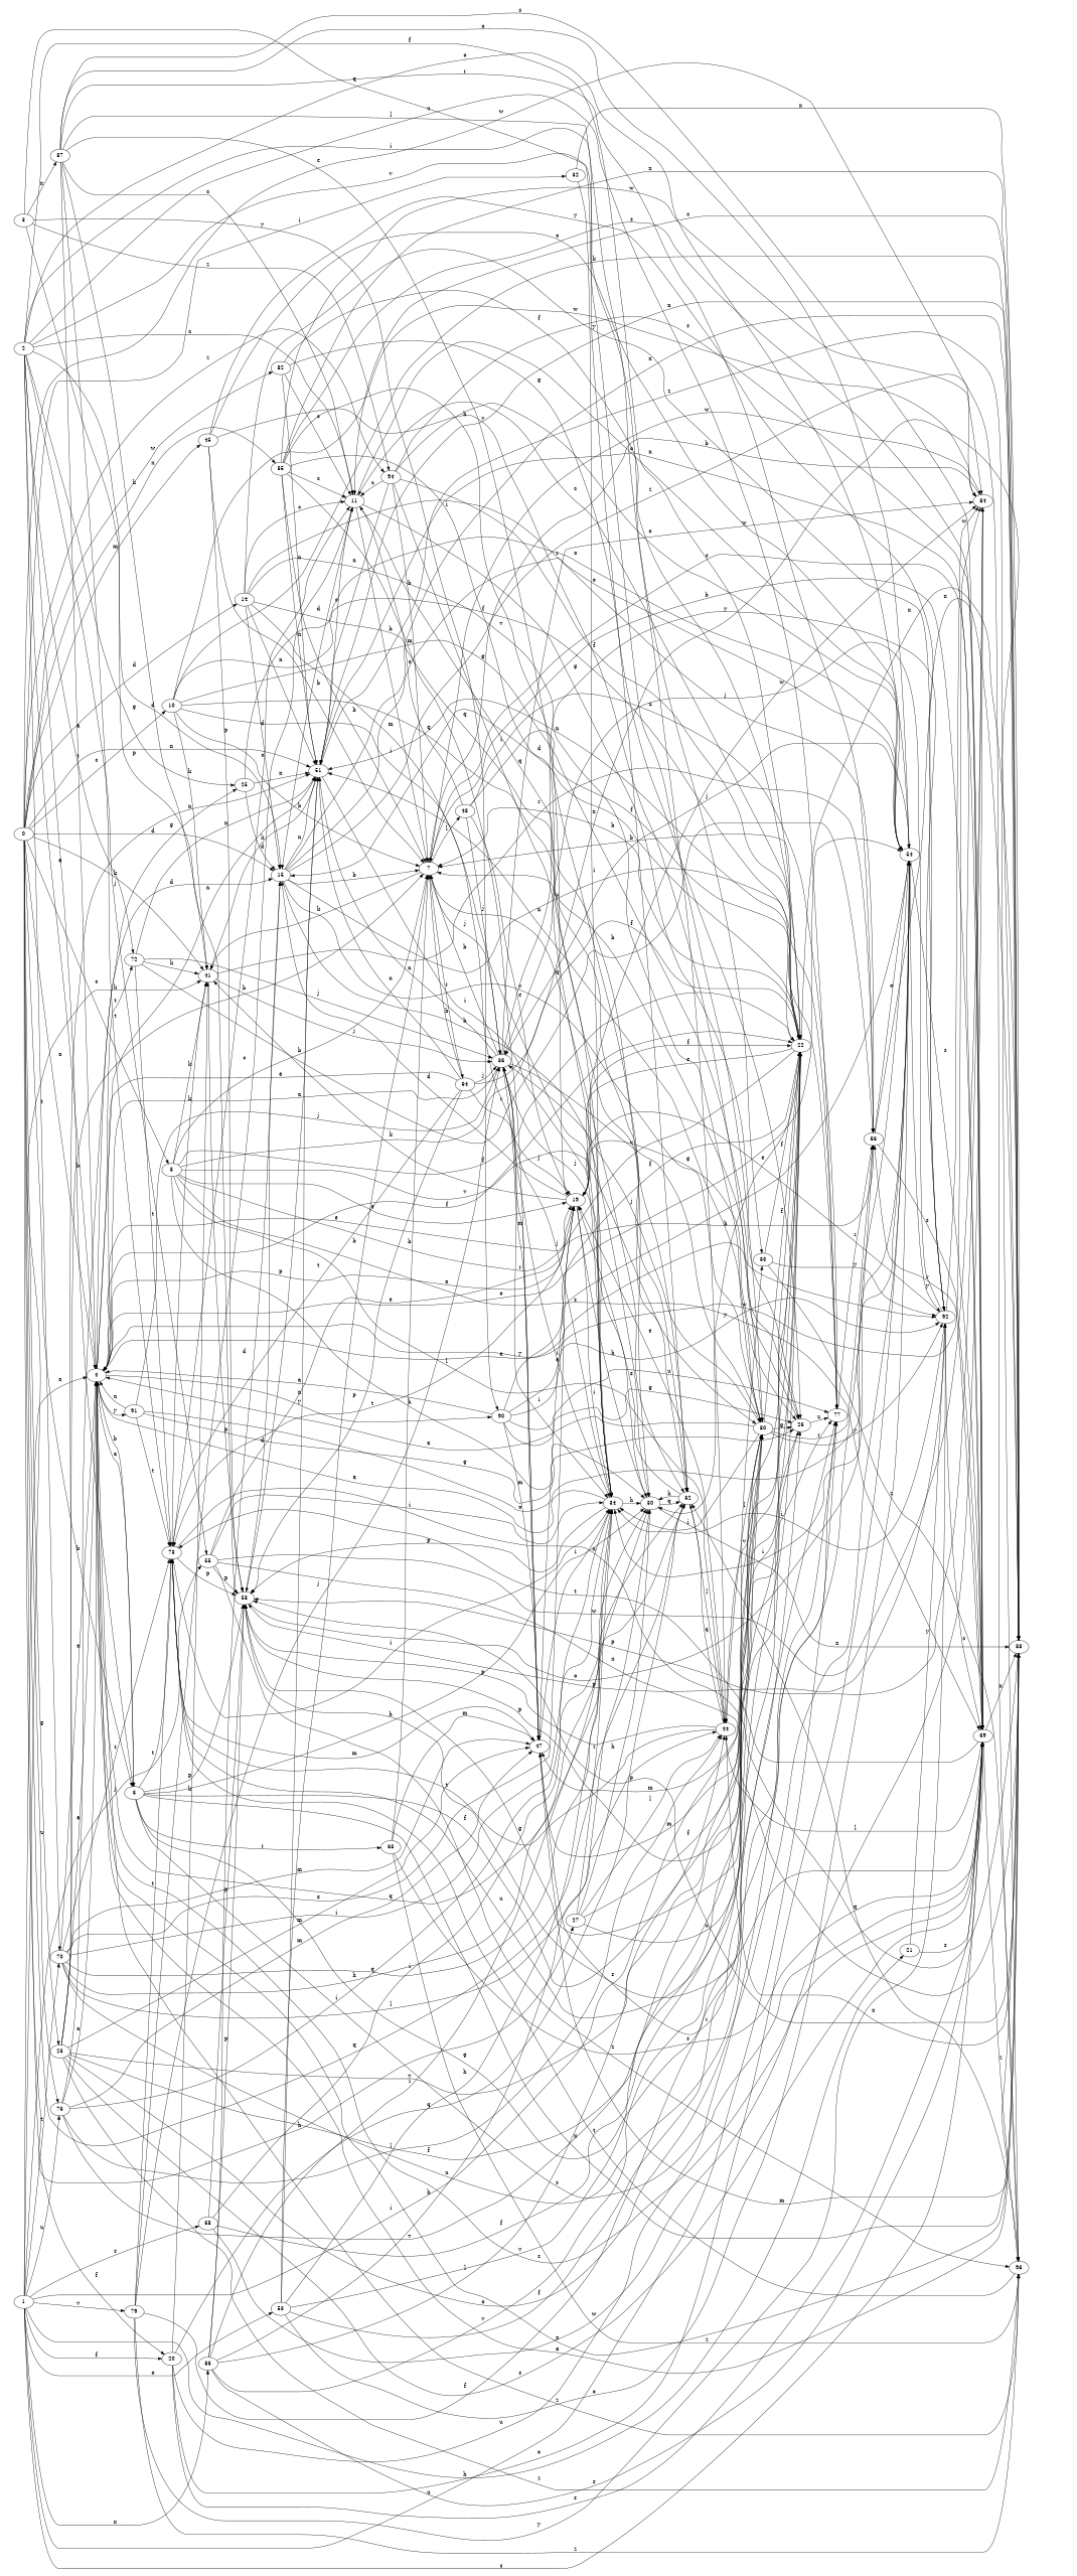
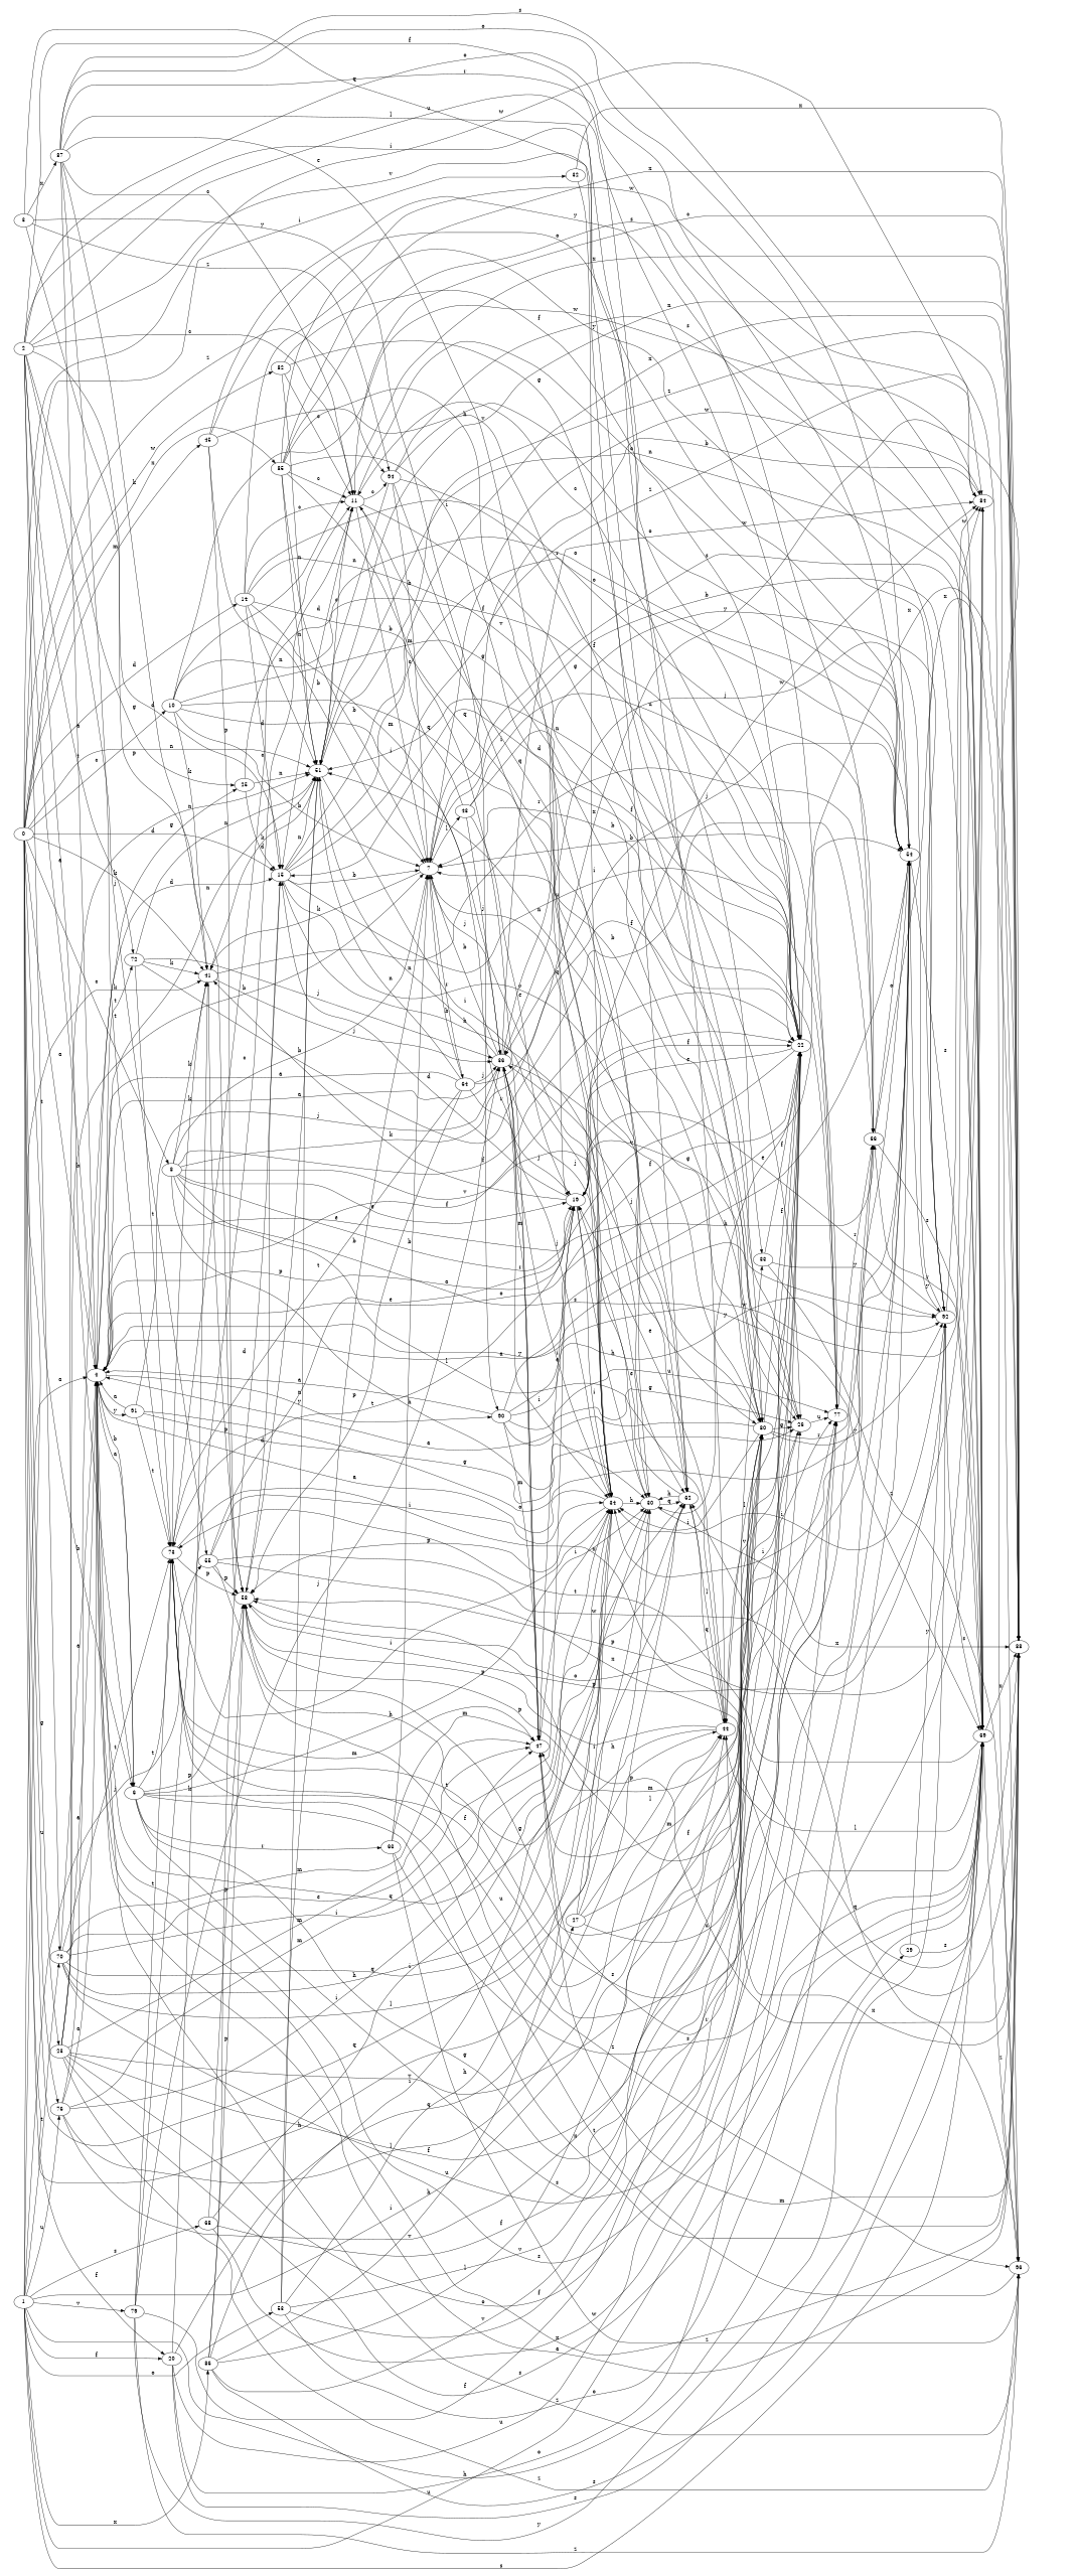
  strict digraph {
    rankdir=LR
    0
    4
    6
    8
    10
    14
    15
    20
    23
    27
    32
    41
    45
    51
    62
    76
    82
    84
    85
    94
    69
    22
    25
    54
    72
    90
    19
    88
    91
    92
    96
    58
    26
    30
    63
    73
    80
    7
    44
    66
    34
    11
    47
    77
    36
    1
-   29 [label=21]
+   29
    33
    n49 [label=55]
    53
    68
    70
    79
    86
    2
    3
    87
    43
    64
    0 -> 4 [label=a]
    0 -> 6 [label=b]
    0 -> 8 [label=c]
    0 -> 10 [label=c]
    0 -> 14 [label=d]
    0 -> 15 [label=d]
    0 -> 20 [label=f]
    0 -> 23 [label=g]
    0 -> 27 [label=h]
    0 -> 32 [label=i]
    0 -> 41 [label=k]
    0 -> 45 [label=m]
    0 -> 51 [label=n]
    0 -> 62 [label=q]
    0 -> 76 [label=u]
    0 -> 82 [label=w]
    0 -> 84 [label=w]
    0 -> 85 [label=x]
    0 -> 94 [label=z]
    4 -> 6 [label=b]
    4 -> 51 [label=n]
    4 -> 62 [label=q]
    4 -> 69 [label=s]
    4 -> 22 [label=f]
    4 -> 25 [label=g]
    4 -> 54 [label=o]
    4 -> 72 [label=t]
    4 -> 90 [label=y]
    4 -> 19 [label=e]
    4 -> 88 [label=x]
    4 -> 91 [label=y]
    4 -> 92 [label=y]
    4 -> 96 [label=z]
    6 -> 4 [label=a]
    6 -> 69 [label=s]
    6 -> 22 [label=f]
    6 -> 88 [label=x]
    6 -> 58 [label=p]
    6 -> 26 [label=g]
    6 -> 30 [label=h]
    6 -> 63 [label=r]
    6 -> 73 [label=t]
    8 -> 41 [label=k]
    8 -> 69 [label=s]
    8 -> 22 [label=f]
    8 -> 19 [label=e]
    8 -> 88 [label=x]
    8 -> 30 [label=h]
    8 -> 80 [label=v]
    8 -> 7 [label=b]
    8 -> 44 [label=l]
    8 -> 66 [label=r]
    10 -> 41 [label=k]
    10 -> 62 [label=q]
    10 -> 84 [label=w]
    10 -> 22 [label=f]
-   10 -> 88 [label=k]
+   10 -> 88 [label=x]
    10 -> 26 [label=g]
    10 -> 7 [label=b]
    10 -> 34 [label=i]
    14 -> 15 [label=d]
    14 -> 51 [label=n]
    14 -> 62 [label=q]
    14 -> 92 [label=y]
    14 -> 80 [label=v]
    14 -> 66 [label=r]
    14 -> 11 [label=c]
    14 -> 47 [label=m]
    15 -> 51 [label=n]
    15 -> 54 [label=o]
    15 -> 88 [label=x]
    15 -> 96 [label=z]
    15 -> 30 [label=h]
    15 -> 80 [label=v]
    15 -> 7 [label=b]
    15 -> 77 [label=u]
    20 -> 41 [label=k]
    20 -> 62 [label=q]
    20 -> 69 [label=s]
    20 -> 54 [label=o]
    20 -> 77 [label=u]
    23 -> 4 [label=a]
    23 -> 51 [label=n]
    23 -> 69 [label=s]
    23 -> 22 [label=f]
    23 -> 54 [label=o]
    23 -> 96 [label=z]
    23 -> 80 [label=v]
    23 -> 7 [label=b]
    23 -> 47 [label=m]
    27 -> 22 [label=f]
    27 -> 30 [label=h]
    27 -> 44 [label=l]
    27 -> 34 [label=i]
    27 -> 77 [label=u]
    32 -> 88 [label=x]
    32 -> 34 [label=i]
    41 -> 58 [label=p]
    41 -> 66 [label=r]
    41 -> 36 [label=j]
    45 -> 54 [label=o]
    45 -> 92 [label=y]
    45 -> 58 [label=p]
    45 -> 80 [label=v]
    45 -> 7 [label=b]
    51 -> 41 [label=k]
    51 -> 96 [label=z]
    51 -> 58 [label=p]
    51 -> 34 [label=i]
    51 -> 11 [label=c]
    62 -> 19 [label=e]
    62 -> 30 [label=h]
    62 -> 44 [label=l]
    76 -> 4 [label=a]
    76 -> 15 [label=d]
    76 -> 80 [label=v]
    76 -> 44 [label=l]
    76 -> 34 [label=i]
    76 -> 47 [label=m]
    82 -> 51 [label=n]
    82 -> 22 [label=f]
    82 -> 26 [label=g]
    82 -> 11 [label=c]
    84 -> 58 [label=p]
    84 -> 7 [label=b]
    85 -> 51 [label=n]
    85 -> 84 [label=w]
    85 -> 69 [label=s]
    85 -> 88 [label=x]
    85 -> 30 [label=h]
    85 -> 7 [label=b]
    85 -> 34 [label=i]
    85 -> 11 [label=c]
    85 -> 47 [label=m]
    94 -> 51 [label=n]
    94 -> 69 [label=s]
    94 -> 22 [label=f]
    94 -> 54 [label=o]
    94 -> 7 [label=b]
    94 -> 34 [label=i]
-   94 -> 11 [label=c]
+   11 -> 94 [label=c]
    69 -> 51 [label=n]
    69 -> 88 [label=x]
    69 -> 96 [label=z]
    69 -> 73 [label=t]
    69 -> 7 [label=b]
    69 -> 44 [label=l]
    69 -> 66 [label=r]
    22 -> 4 [label=a]
    22 -> 15 [label=d]
    22 -> 51 [label=n]
    22 -> 19 [label=e]
    22 -> 88 [label=x]
    22 -> 30 [label=h]
    22 -> 7 [label=b]
    22 -> 11 [label=c]
    22 -> 47 [label=m]
    25 -> 15 [label=d]
    25 -> 51 [label=n]
    25 -> 54 [label=o]
    54 -> 4 [label=a]
    54 -> 69 [label=s]
    54 -> 92 [label=y]
    54 -> 34 [label=i]
    54 -> 36 [label=j]
    72 -> 41 [label=k]
    72 -> 51 [label=n]
    72 -> 73 [label=t]
    72 -> 66 [label=r]
    72 -> 36 [label=j]
    90 -> 4 [label=a]
    90 -> 84 [label=w]
    90 -> 22 [label=f]
    90 -> 92 [label=y]
    90 -> 26 [label=g]
    90 -> 47 [label=m]
    90 -> 77 [label=u]
    19 -> 15 [label=d]
    19 -> 41 [label=k]
    19 -> 84 [label=w]
    19 -> 22 [label=f]
    19 -> 26 [label=g]
    19 -> 30 [label=h]
    19 -> 73 [label=t]
    19 -> 34 [label=i]
    19 -> 36 [label=j]
    88 -> 4 [label=a]
    88 -> 51 [label=n]
    88 -> 58 [label=p]
    88 -> 11 [label=c]
    88 -> 47 [label=m]
    91 -> 4 [label=a]
    91 -> 54 [label=o]
    91 -> 26 [label=g]
    91 -> 73 [label=t]
    91 -> 36 [label=j]
    92 -> 84 [label=w]
    92 -> 69 [label=s]
    92 -> 19 [label=e]
    92 -> 58 [label=p]
    92 -> 34 [label=i]
    92 -> 36 [label=j]
    96 -> 62 [label=q]
    96 -> 73 [label=t]
    58 -> 15 [label=d]
    58 -> 69 [label=s]
    58 -> 54 [label=o]
    58 -> 26 [label=g]
    26 -> 58 [label=p]
    26 -> 7 [label=b]
    26 -> 77 [label=u]
    30 -> 62 [label=q]
    30 -> 88 [label=x]
    30 -> 36 [label=j]
    63 -> 69 [label=s]
    63 -> 96 [label=z]
    63 -> 7 [label=b]
    63 -> 47 [label=m]
    73 -> 41 [label=k]
    73 -> 88 [label=x]
    73 -> 58 [label=p]
    73 -> 34 [label=i]
    73 -> 11 [label=c]
    73 -> 47 [label=m]
    73 -> 77 [label=u]
    80 -> 4 [label=a]
    80 -> 51 [label=n]
    80 -> 22 [label=f]
    80 -> 92 [label=y]
    80 -> 26 [label=g]
    80 -> 44 [label=l]
    80 -> 66 [label=r]
    80 -> 34 [label=i]
    80 -> 47 [label=m]
    80 -> 36 [label=j]
    7 -> 41 [label=k]
    7 -> 62 [label=q]
    7 -> 84 [label=w]
    7 -> 69 [label=s]
    7 -> 36 [label=j]
    7 -> 43 [label=l]
    7 -> 64 [label=r]
    44 -> 62 [label=q]
    44 -> 19 [label=e]
    44 -> 88 [label=x]
    44 -> 58 [label=p]
    44 -> 73 [label=t]
    44 -> 80 [label=v]
    66 -> 69 [label=s]
    66 -> 54 [label=o]
    66 -> 88 [label=x]
    34 -> 4 [label=a]
    34 -> 58 [label=p]
    34 -> 30 [label=h]
    34 -> 36 [label=j]
    11 -> 15 [label=d]
    11 -> 62 [label=q]
    11 -> 54 [label=o]
    11 -> 26 [label=g]
    11 -> 7 [label=b]
    47 -> 19 [label=e]
    47 -> 66 [label=r]
    47 -> 34 [label=i]
    77 -> 7 [label=b]
    77 -> 66 [label=r]
    36 -> 4 [label=a]
    36 -> 51 [label=n]
    36 -> 84 [label=w]
    36 -> 92 [label=y]
    36 -> 80 [label=v]
    36 -> 7 [label=b]
    36 -> 34 [label=i]
    36 -> 47 [label=m]
    1 -> 4 [label=a]
    1 -> 20 [label=f]
    1 -> 41 [label=k]
    1 -> 76 [label=u]
    1 -> 69 [label=s]
    1 -> 77 [label=u]
    1 -> 29 [label=h]
    1 -> 33 [label=i]
    1 -> n49 [label=j]
    1 -> 53 [label=o]
    1 -> 68 [label=s]
    1 -> 70 [label=t]
    1 -> 79 [label=v]
    1 -> 86 [label=x]
    29 -> 69 [label=s]
    29 -> 92 [label=y]
    33 -> 22 [label=f]
    33 -> 92 [label=y]
    33 -> 96 [label=z]
    n49 -> 84 [label=w]
    n49 -> 19 [label=e]
    n49 -> 88 [label=x]
    n49 -> 96 [label=z]
    n49 -> 58 [label=p]
    n49 -> 34 [label=i]
    53 -> 51 [label=n]
    53 -> 22 [label=f]
    53 -> 54 [label=o]
    53 -> 30 [label=h]
    53 -> 80 [label=v]
    53 -> 7 [label=b]
    68 -> 84 [label=w]
    68 -> 22 [label=f]
    68 -> 58 [label=p]
    68 -> 34 [label=i]
    70 -> 4 [label=a]
    70 -> 62 [label=q]
    70 -> 19 [label=e]
    70 -> 30 [label=h]
    70 -> 73 [label=t]
    70 -> 44 [label=l]
    70 -> 34 [label=i]
    70 -> 47 [label=m]
    70 -> 77 [label=u]
    79 -> 22 [label=f]
    79 -> 92 [label=y]
    79 -> 96 [label=z]
    79 -> 73 [label=t]
    79 -> 11 [label=c]
    79 -> 36 [label=j]
    86 -> 15 [label=d]
    86 -> 69 [label=s]
    86 -> 58 [label=p]
    86 -> 30 [label=h]
    86 -> 80 [label=v]
    86 -> 44 [label=l]
    86 -> 34 [label=i]
    2 -> 4 [label=a]
    2 -> 6 [label=b]
    2 -> 15 [label=d]
    2 -> 22 [label=f]
    2 -> 25 [label=g]
    2 -> 54 [label=o]
    2 -> 72 [label=t]
    2 -> 80 [label=v]
    2 -> 11 [label=c]
    2 -> 77 [label=u]
    2 -> 33 [label=i]
    2 -> n49 [label=j]
    2 -> 70 [label=t]
    3 -> 62 [label=q]
    3 -> 94 [label=z]
    3 -> 90 [label=y]
    3 -> 58 [label=p]
    3 -> 87 [label=x]
    87 -> 4 [label=a]
    87 -> 41 [label=k]
    87 -> 69 [label=s]
    87 -> 54 [label=o]
    87 -> 19 [label=e]
    87 -> 73 [label=t]
    87 -> 44 [label=l]
    87 -> 66 [label=r]
    87 -> 11 [label=c]
    43 -> 22 [label=f]
    43 -> 19 [label=e]
    43 -> 11 [label=c]
    43 -> 77 [label=u]
    43 -> 36 [label=j]
    64 -> 4 [label=a]
    64 -> 51 [label=n]
    64 -> 22 [label=f]
    64 -> 58 [label=p]
    64 -> 73 [label=t]
    64 -> 7 [label=b]
    64 -> 34 [label=i]
    64 -> 36 [label=j]
  }
